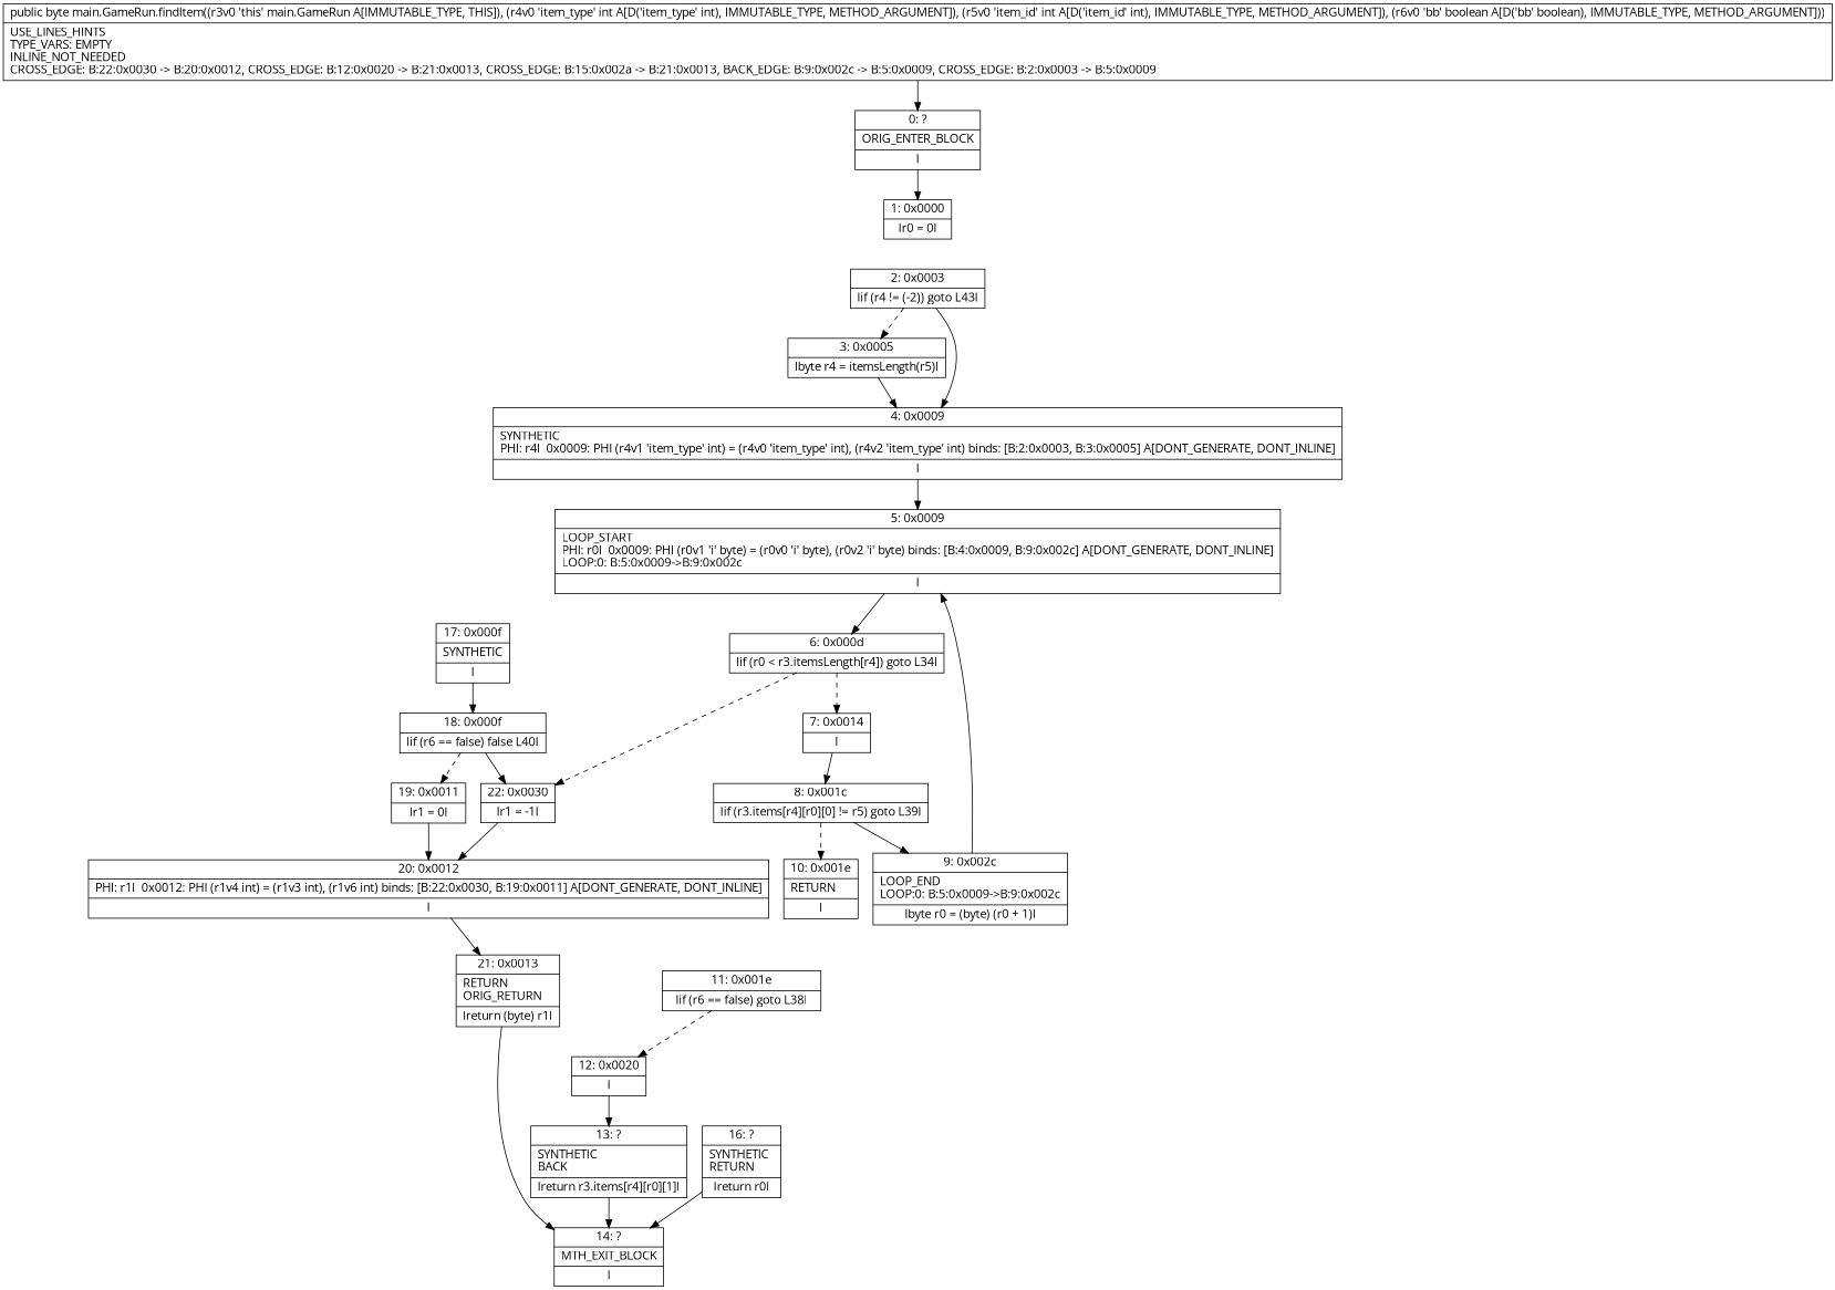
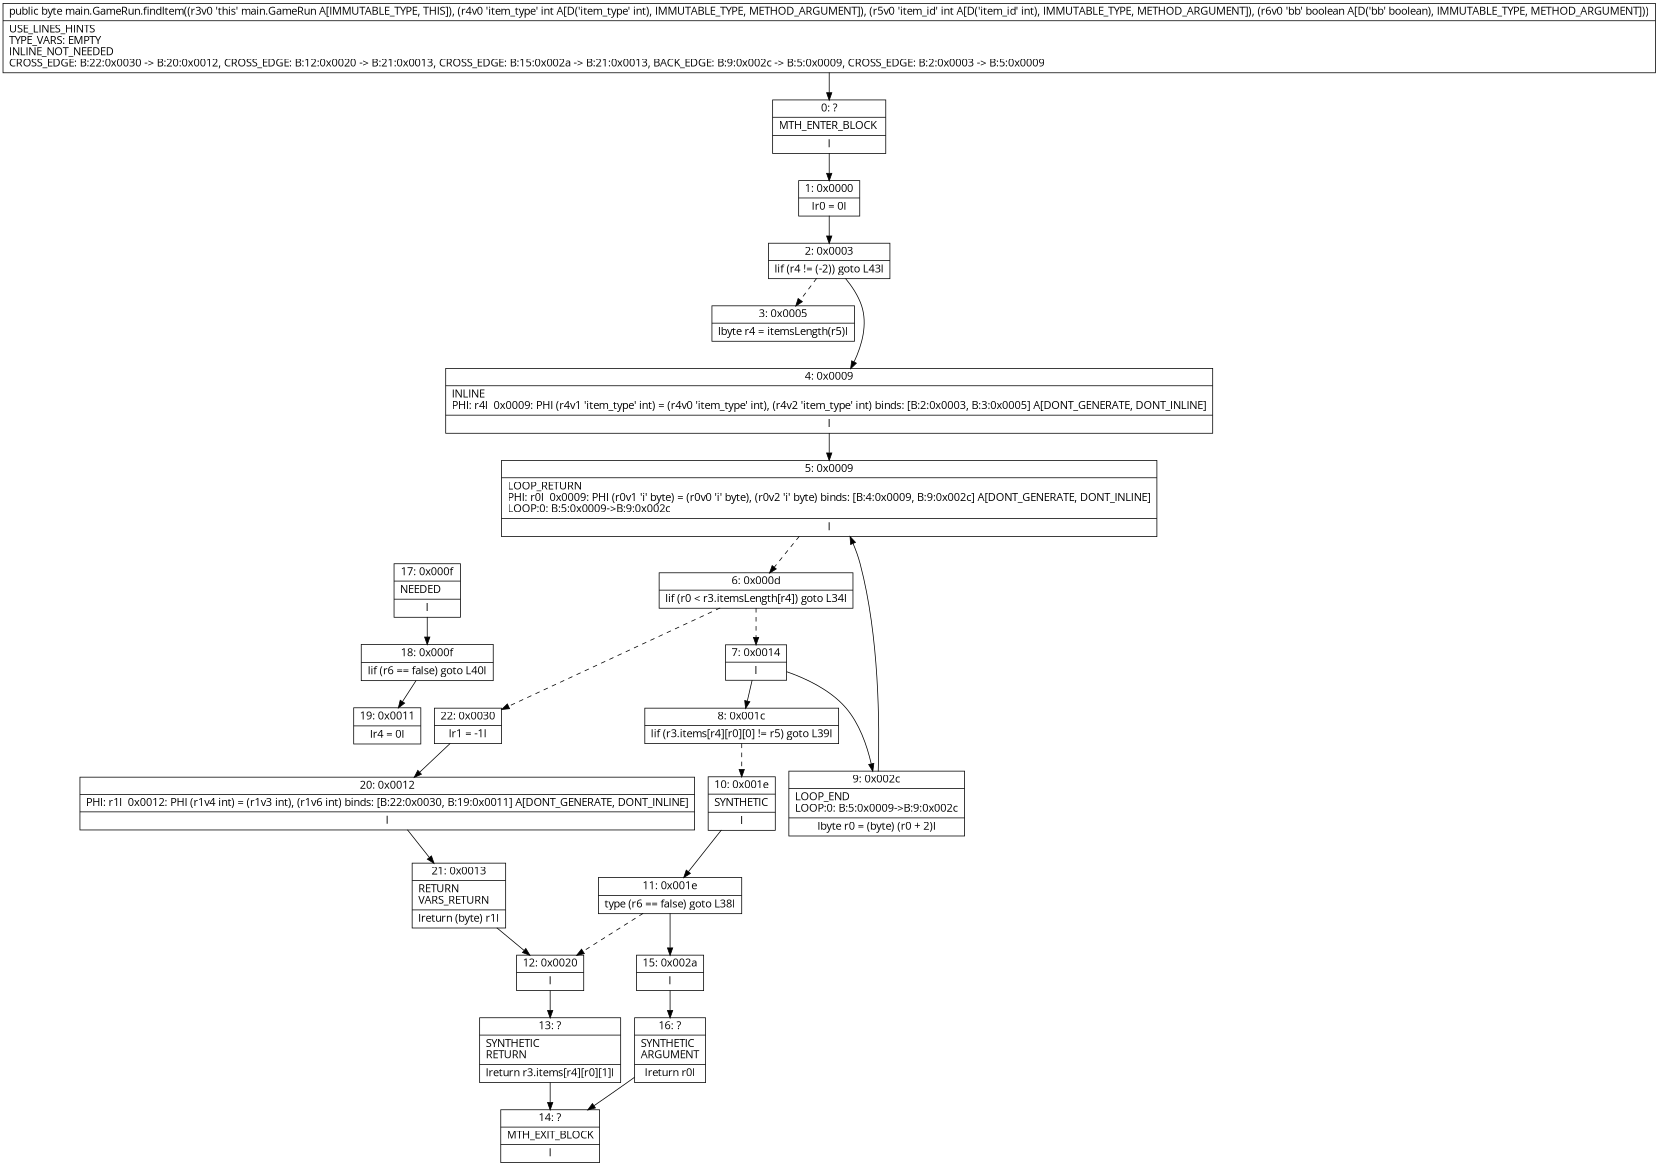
  digraph {
    fontname="Open Sans"
    node [fontname="Open Sans" shape=record]
    edge [fontname="Open Sans"]
-   n1 [label="{0\:\ ?|ORIG_ENTER_BLOCK\l|l}"]
+   n1 [label="{0\:\ ?|MTH_ENTER_BLOCK\l|l}"]
    n2 [label="{1\:\ 0x0000|lr0 = 0l}"]
    n3 [label="{2\:\ 0x0003|lif (r4 != (\-2)) goto L43l}"]
    n4 [label="{3\:\ 0x0005|lbyte r4 = itemsLength(r5)l}"]
-   n5 [label="{4\:\ 0x0009|SYNTHETIC\lPHI: r4l  0x0009: PHI (r4v1 'item_type' int) = (r4v0 'item_type' int), (r4v2 'item_type' int) binds: [B:2:0x0003, B:3:0x0005] A[DONT_GENERATE, DONT_INLINE]\l|l}"]
-   n6 [label="{5\:\ 0x0009|LOOP_START\lPHI: r0l  0x0009: PHI (r0v1 'i' byte) = (r0v0 'i' byte), (r0v2 'i' byte) binds: [B:4:0x0009, B:9:0x002c] A[DONT_GENERATE, DONT_INLINE]\lLOOP:0: B:5:0x0009\-\>B:9:0x002c\l|l}"]
+   n5 [label="{4\:\ 0x0009|INLINE\lPHI: r4l  0x0009: PHI (r4v1 'item_type' int) = (r4v0 'item_type' int), (r4v2 'item_type' int) binds: [B:2:0x0003, B:3:0x0005] A[DONT_GENERATE, DONT_INLINE]\l|l}"]
+   n6 [label="{5\:\ 0x0009|LOOP_RETURN\lPHI: r0l  0x0009: PHI (r0v1 'i' byte) = (r0v0 'i' byte), (r0v2 'i' byte) binds: [B:4:0x0009, B:9:0x002c] A[DONT_GENERATE, DONT_INLINE]\lLOOP:0: B:5:0x0009\-\>B:9:0x002c\l|l}"]
    n7 [label="{6\:\ 0x000d|lif (r0 \< r3.itemsLength[r4]) goto L34l}"]
    n8 [label="{7\:\ 0x0014|l}"]
    n9 [label="{22\:\ 0x0030|lr1 = \-1l}"]
    n10 [label="{8\:\ 0x001c|lif (r3.items[r4][r0][0] != r5) goto L39l}"]
-   n11 [label="{17\:\ 0x000f|SYNTHETIC\l|l}"]
-   n12 [label="{18\:\ 0x000f|lif (r6 == false) false L40l}"]
-   n13 [label="{9\:\ 0x002c|LOOP_END\lLOOP:0: B:5:0x0009\-\>B:9:0x002c\l|lbyte r0 = (byte) (r0 + 1)l}"]
-   n14 [label="{10\:\ 0x001e|RETURN\l|l}"]
-   n15 [label="{11\:\ 0x001e|lif (r6 == false) goto L38l}"]
+   n11 [label="{17\:\ 0x000f|NEEDED\l|l}"]
+   n12 [label="{18\:\ 0x000f|lif (r6 == false) goto L40l}"]
+   n13 [label="{9\:\ 0x002c|LOOP_END\lLOOP:0: B:5:0x0009\-\>B:9:0x002c\l|lbyte r0 = (byte) (r0 + 2)l}"]
+   n14 [label="{10\:\ 0x001e|SYNTHETIC\l|l}"]
+   n15 [label="{11\:\ 0x001e|type (r6 == false) goto L38l}"]
    n16 [label="{12\:\ 0x0020|l}"]
-   n18 [label="{13\:\ ?|SYNTHETIC\lBACK\l|lreturn r3.items[r4][r0][1]l}"]
-   n19 [label="{16\:\ ?|SYNTHETIC\lRETURN\l|lreturn r0l}"]
+   n17 [label="{15\:\ 0x002a|l}"]
+   n18 [label="{13\:\ ?|SYNTHETIC\lRETURN\l|lreturn r3.items[r4][r0][1]l}"]
+   n19 [label="{16\:\ ?|SYNTHETIC\lARGUMENT\l|lreturn r0l}"]
    n20 [label="{14\:\ ?|MTH_EXIT_BLOCK\l|l}"]
-   n21 [label="{19\:\ 0x0011|lr1 = 0l}"]
+   n21 [label="{19\:\ 0x0011|lr4 = 0l}"]
    n22 [label="{20\:\ 0x0012|PHI: r1l  0x0012: PHI (r1v4 int) = (r1v3 int), (r1v6 int) binds: [B:22:0x0030, B:19:0x0011] A[DONT_GENERATE, DONT_INLINE]\l|l}"]
-   n23 [label="{21\:\ 0x0013|RETURN\lORIG_RETURN\l|lreturn (byte) r1l}"]
+   n23 [label="{21\:\ 0x0013|RETURN\lVARS_RETURN\l|lreturn (byte) r1l}"]
    n24 [label="{public byte main.GameRun.findItem((r3v0 'this' main.GameRun A[IMMUTABLE_TYPE, THIS]), (r4v0 'item_type' int A[D('item_type' int), IMMUTABLE_TYPE, METHOD_ARGUMENT]), (r5v0 'item_id' int A[D('item_id' int), IMMUTABLE_TYPE, METHOD_ARGUMENT]), (r6v0 'bb' boolean A[D('bb' boolean), IMMUTABLE_TYPE, METHOD_ARGUMENT]))  | USE_LINES_HINTS\lTYPE_VARS: EMPTY\lINLINE_NOT_NEEDED\lCROSS_EDGE: B:22:0x0030 \-\> B:20:0x0012, CROSS_EDGE: B:12:0x0020 \-\> B:21:0x0013, CROSS_EDGE: B:15:0x002a \-\> B:21:0x0013, BACK_EDGE: B:9:0x002c \-\> B:5:0x0009, CROSS_EDGE: B:2:0x0003 \-\> B:5:0x0009\l}"]
    n1 -> n2
+   n2 -> n3
    n3 -> n4 [style=dashed]
    n3 -> n5
-   n4 -> n5
    n5 -> n6
-   n6 -> n7
+   n6 -> n7 [style=dashed]
    n7 -> n8 [style=dashed]
    n7 -> n9 [style=dashed]
    n8 -> n10
    n9 -> n22
-   n10 -> n13
+   n8 -> n13
    n10 -> n14 [style=dashed]
    n11 -> n12
-   n12 -> n9
-   n12 -> n21 [style=dashed]
+   n12 -> n21 [style=solid]
    n13 -> n6
+   n14 -> n15
    n15 -> n16 [style=dashed]
+   n15 -> n17
    n16 -> n18
+   n17 -> n19
    n18 -> n20
    n19 -> n20
-   n21 -> n22
    n22 -> n23
-   n23 -> n20
+   n23 -> n16
    n24 -> n1
  }
